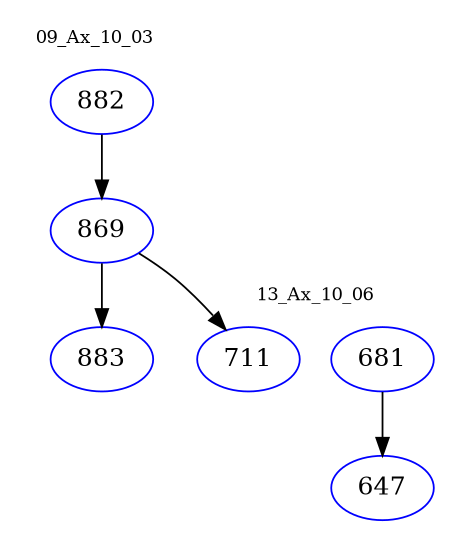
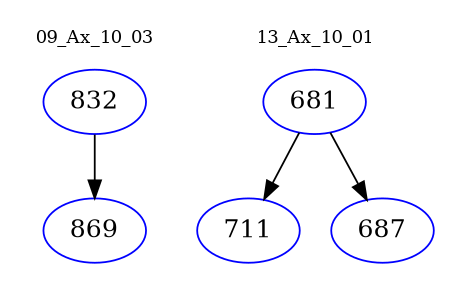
  digraph {
    node [color=blue]
    edge [color=black]
    n1 [label=869]
-   n2 [label=883]
-   n3 [label=882]
+   n3 [label=832]
    n4 [label=681]
    n5 [label=711]
-   n6 [label=647]
+   n6 [label=687]
    subgraph cluster_1 {
      color=white
      fontsize=10
      label="09_Ax_10_03"
      n1
-     n2
      n3
    }
    subgraph cluster_2 {
      color=white
      fontsize=10
-     label="13_Ax_10_06"
+     label="13_Ax_10_01"
      n4
      n5
      n6
    }
-   n1 -> n2
    n3 -> n1
-   n1 -> n5
+   n4 -> n5
    n4 -> n6
  }
